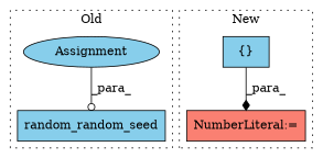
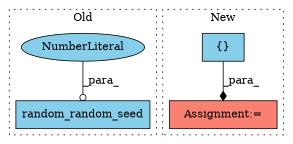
  digraph {
    node [fillcolor=skyblue l=1 shape=box style=filled]
    n1 [a=32 l="16,1" label=random_random_seed s="5497,5514"]
-   n2 [a=34 label=Assignment s=5513 shape=ellipse]
+   n2 [a=34 label=NumberLiteral s=5513 shape=ellipse]
    n3 [a=4 l=2 label="{}" s=6049]
-   n4 [a=7 fillcolor=salmon label="NumberLiteral:=" s=6691]
+   n4 [a=7 fillcolor=salmon label="Assignment:=" s=6691]
    subgraph cluster_1 {
      label=Old
      style=dotted
      n1
      n2
    }
    subgraph cluster_2 {
      label=New
      style=dotted
      n3
      n4
    }
    n2 -> n1 [arrowhead=odot label=_para_]
    n3 -> n4 [arrowhead=diamond label=_para_]
  }
